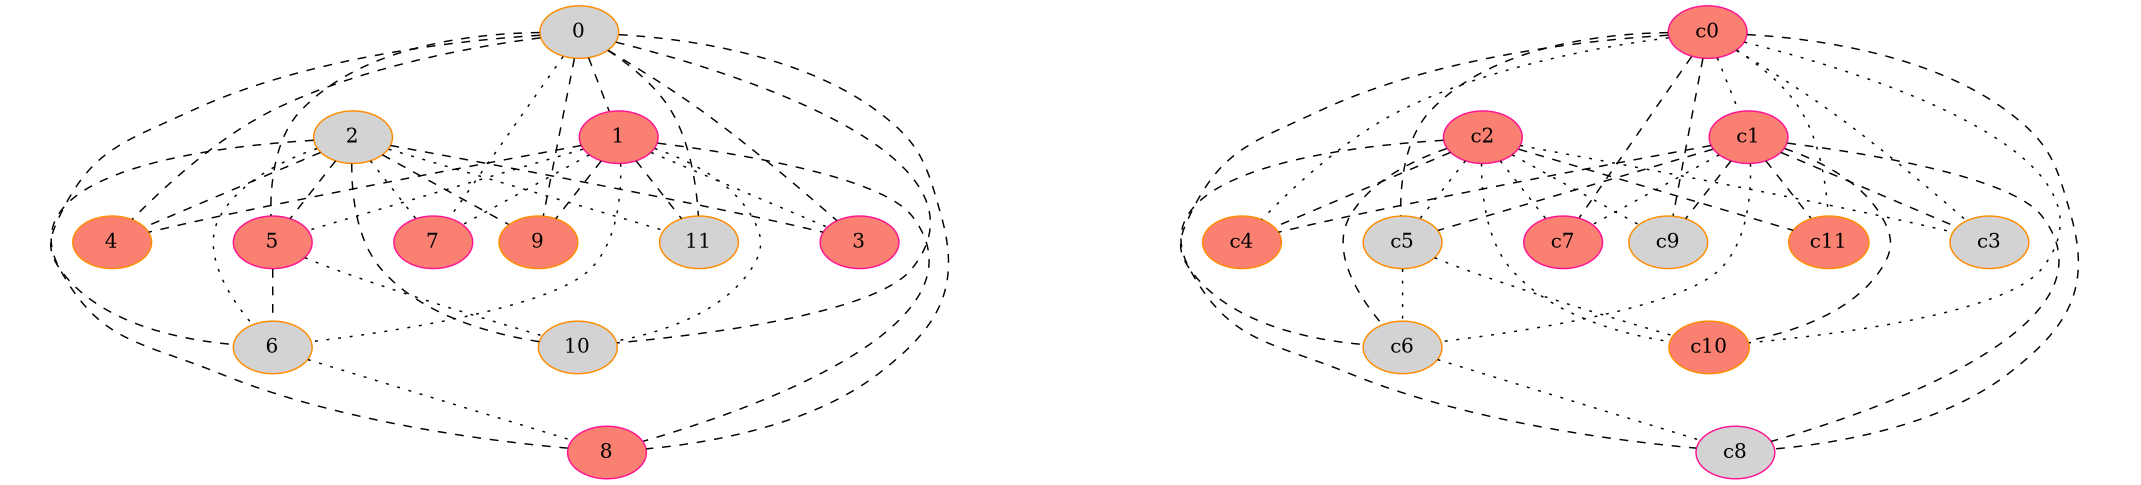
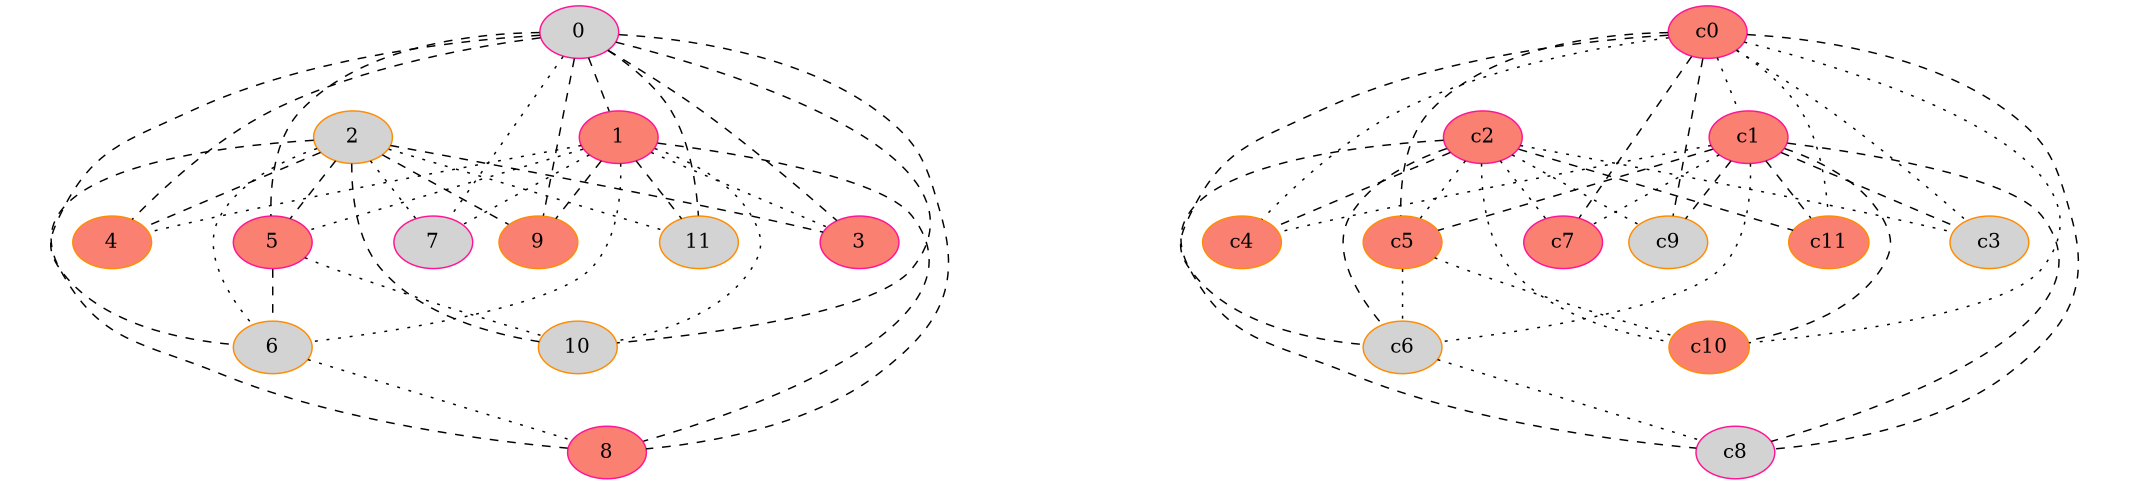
  graph {
    node [color=darkorange fillcolor=salmon style=filled]
    edge [style=dashed]
-   n1 [fillcolor=lightgrey label=0]
+   n1 [color=deeppink fillcolor=lightgrey label=0]
    n2 [color=deeppink label=1]
    n3 [color=deeppink label=3]
    n4 [label=4]
    n5 [color=deeppink label=5]
    n6 [fillcolor=lightgrey label=6]
-   n7 [color=deeppink label=7]
+   n7 [color=deeppink fillcolor=lightgrey label=7]
    n8 [color=deeppink label=8]
    n9 [label=9]
    n10 [fillcolor=lightgrey label=10]
    n11 [fillcolor=lightgrey label=11]
    n12 [fillcolor=lightgrey label=2]
    c0 [color=deeppink]
    c1 [color=deeppink]
    c3 [fillcolor=lightgrey]
    c4
-   c5 [fillcolor=lightgrey]
+   c5
    c6 [fillcolor=lightgrey]
    c7 [color=deeppink]
    c8 [color=deeppink fillcolor=lightgrey]
    c9 [fillcolor=lightgrey]
    c10
    c11
    c2 [color=deeppink]
    n1 -- n2
    n1 -- n3
    n1 -- n4
    n1 -- n5
    n1 -- n6
    n1 -- n7 [style=dotted]
    n1 -- n8
    n1 -- n9
    n1 -- n10
    n1 -- n11
    n2 -- n3 [style=dotted]
-   n2 -- n4
+   n2 -- n4 [style=dotted]
    n2 -- n5 [style=dotted]
    n2 -- n6 [style=dotted]
    n2 -- n7 [style=dotted]
    n2 -- n8
    n2 -- n9
    n2 -- n10 [style=dotted]
    n2 -- n11
    n5 -- n6
    n5 -- n10 [style=dotted]
    n6 -- n8 [style=dotted]
    n12 -- n3
    n12 -- n4
    n12 -- n5
    n12 -- n6 [style=dotted]
    n12 -- n7 [style=dotted]
    n12 -- n8
    n12 -- n9
    n12 -- n10
    n12 -- n11 [style=dotted]
    c0 -- c1 [style=dotted]
    c0 -- c3 [style=dotted]
    c0 -- c4 [style=dotted]
    c0 -- c5
    c0 -- c6
    c0 -- c7
    c0 -- c8
    c0 -- c9
    c0 -- c10 [style=dotted]
    c0 -- c11 [style=dotted]
    c1 -- c3
-   c1 -- c4
+   c1 -- c4 [style=dotted]
    c1 -- c5
    c1 -- c6 [style=dotted]
    c1 -- c7 [style=dotted]
    c1 -- c8
    c1 -- c9
    c1 -- c10
    c1 -- c11
    c5 -- c6 [style=dotted]
    c5 -- c10 [style=dotted]
    c6 -- c8 [style=dotted]
    c2 -- c3 [style=dotted]
    c2 -- c4
    c2 -- c5 [style=dotted]
    c2 -- c6
    c2 -- c7 [style=dotted]
    c2 -- c8
    c2 -- c9 [style=dotted]
    c2 -- c10 [style=dotted]
    c2 -- c11
  }
